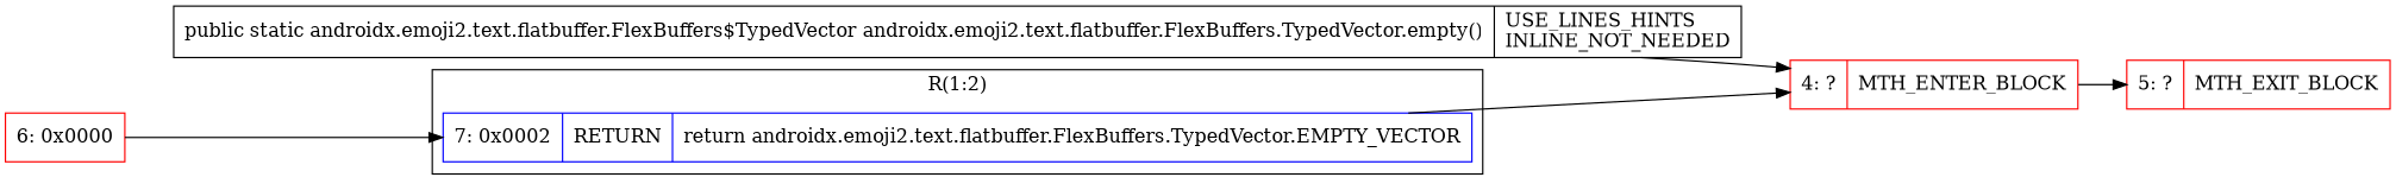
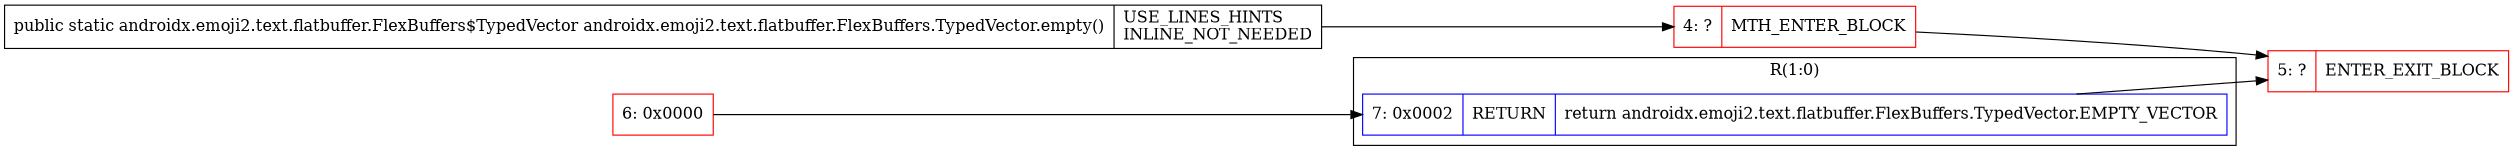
  digraph {
    rankdir=LR
    node [color=red shape=record]
    n1 [color=blue label="{7\:\ 0x0002|RETURN\l|return androidx.emoji2.text.flatbuffer.FlexBuffers.TypedVector.EMPTY_VECTOR\l}"]
-   n2 [label="{5\:\ ?|MTH_EXIT_BLOCK\l}"]
+   n2 [label="{5\:\ ?|ENTER_EXIT_BLOCK\l}"]
    n3 [label="{4\:\ ?|MTH_ENTER_BLOCK\l}"]
    n4 [label="{6\:\ 0x0000}"]
    n5 [label="{public static androidx.emoji2.text.flatbuffer.FlexBuffers$TypedVector androidx.emoji2.text.flatbuffer.FlexBuffers.TypedVector.empty()  | USE_LINES_HINTS\lINLINE_NOT_NEEDED\l}" color=""]
    subgraph cluster_1 {
-     label="R(1:2)"
+     label="R(1:0)"
      n1
    }
-   n1 -> n3
+   n1 -> n2
    n3 -> n2
    n4 -> n1
    n5 -> n3
  }
